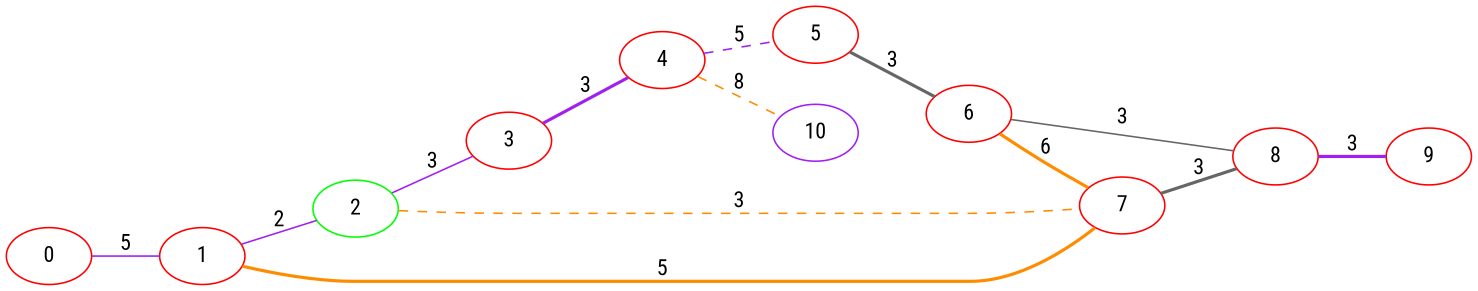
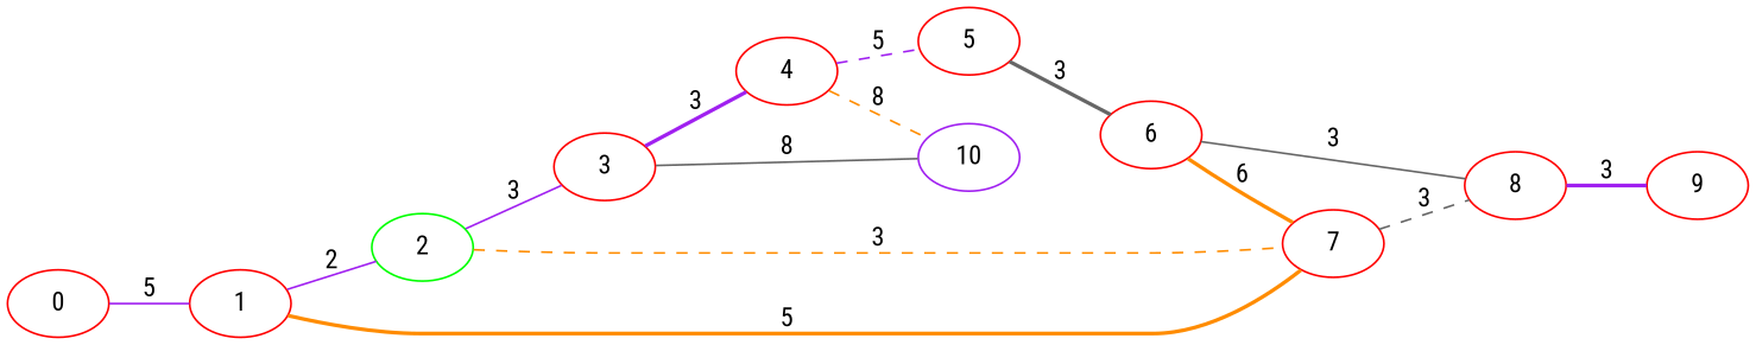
  graph {
    fontname="Roboto Condensed"
    rankdir=LR
    node [color=red fontname="Roboto Condensed" weight=1]
    edge [color=purple fontname="Roboto Condensed" style=bold]
    0
    1
    2 [color=green weight=2]
    7
    3
    8
    4
    10 [color=purple weight=4]
    5
    6
    9
    0 -- 1 [label=5 style=solid]
    1 -- 2 [label=2 style=solid]
    1 -- 7 [color=darkorange label=5]
    2 -- 7 [color=darkorange label=3 style=dashed]
    2 -- 3 [label=3 style=solid]
-   7 -- 8 [color=gray40 label=3]
+   7 -- 8 [color=gray40 label=3 style=dashed]
    3 -- 4 [label=3]
+   3 -- 10 [color=gray40 label=8 style=solid]
    8 -- 9 [label=3]
    4 -- 10 [color=darkorange label=8 style=dashed]
    4 -- 5 [label=5 style=dashed]
    5 -- 6 [color=gray40 label=3]
    6 -- 7 [color=darkorange label=6]
    6 -- 8 [color=gray40 label=3 style=solid]
  }
